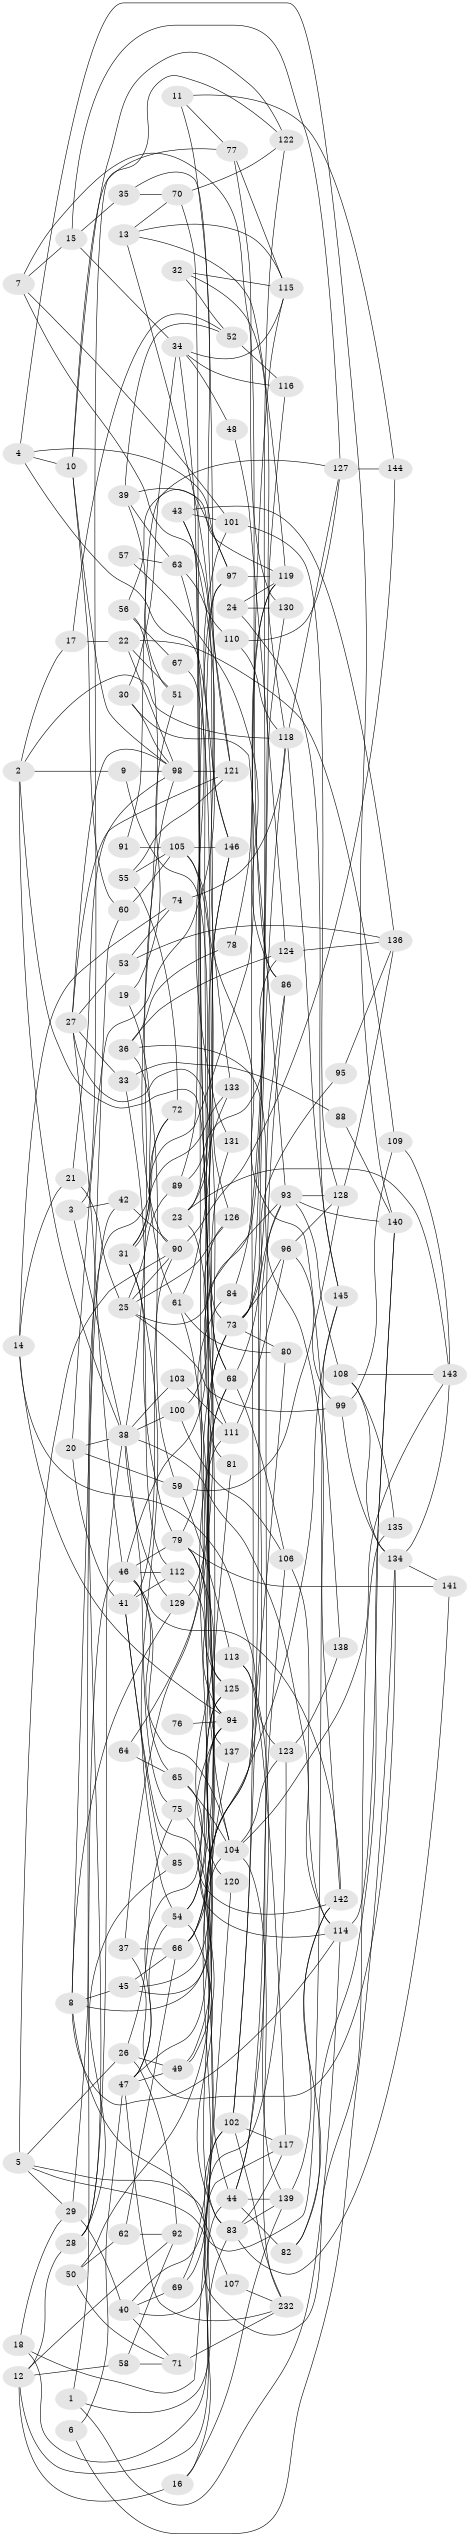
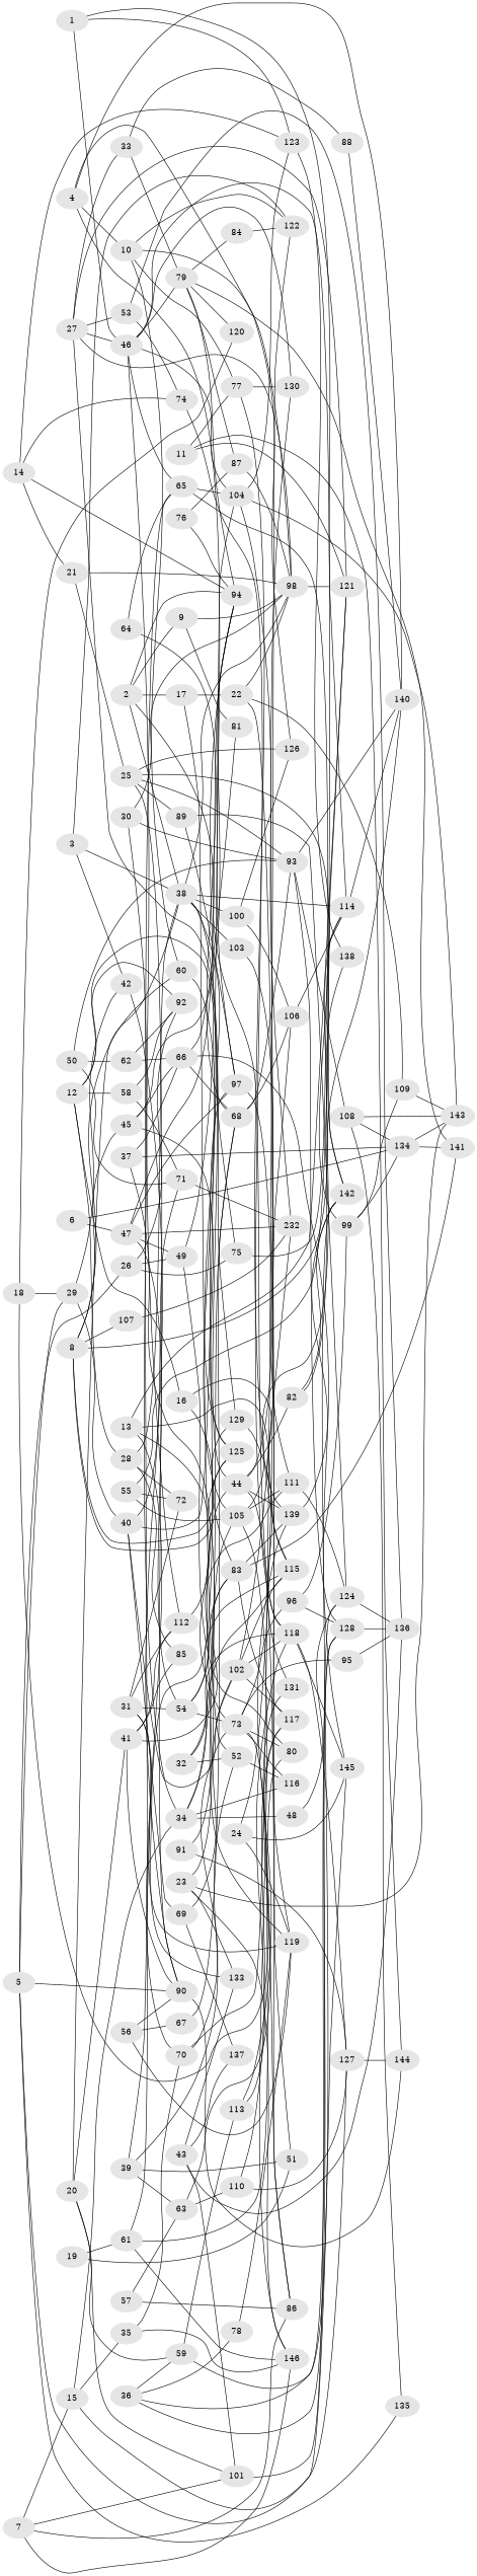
  graph {
    rankdir=LR
    node [color=gray90 style=filled]
    1
    46
    114
    123
    130
    112
    79
    142
    104
    65
    140
    138
    2
    9
    17
    38
    94
    118
    81
    98
    22
    52
    129
    75
    100
    103
    145
    127
    3
    42
    122
    90
    4
    10
    97
    126
    60
    77
    119
    5
    26
    29
    135
    92
    49
    40
    144
    6
    47
    134
    54
    n52 [label=232]
    143
    141
    7
    15
    86
    101
    146
    34
    35
    128
    8
    45
    107
    125
    66
    105
    131
    121
    115
    11
    12
    16
    28
    44
    58
    83
    139
    72
    85
    82
    106
    71
    13
    70
    73
    14
    21
    74
    25
    48
    68
    116
    117
    51
    109
    18
    120
    19
    61
    80
    20
    41
    59
    113
    89
    93
    99
    23
    133
    24
    124
    108
    27
    33
    53
    88
    136
    69
    102
    30
    31
    111
    32
+   87
    84
    36
    78
    37
    95
    96
    39
    63
    110
    137
    43
    50
    62
    55
    56
    67
    57
    64
    76
    91
    1 -- 46
    1 -- 114
    1 -- 123
    46 -- 130
    46 -- 112
    46 -- 79
    46 -- 142
    46 -- 104
    46 -- 65
    114 -- 140
    123 -- 138
    112 -- 125
    79 -- 94
    79 -- 141
    79 -- 120
+   79 -- 87
    79 -- 84
    104 -- 123
    104 -- n52
    104 -- 143
    65 -- 142
    65 -- 104
    2 -- 9
    2 -- 17
    2 -- 38
    2 -- 94
    2 -- 118
    9 -- 81
    9 -- 98
    17 -- 22
    17 -- 52
    38 -- 114
    38 -- 98
    38 -- 129
    38 -- 75
    38 -- 100
    38 -- 103
    118 -- 145
    118 -- 127
    98 -- 121
    22 -- 98
    22 -- 51
    22 -- 109
    52 -- 116
    129 -- 131
    75 -- 114
    100 -- 126
    100 -- 106
    103 -- 111
    127 -- 144
    3 -- 38
    3 -- 42
    3 -- 122
    42 -- 90
    90 -- 144
    4 -- 140
    4 -- 10
    4 -- 97
    4 -- 126
    10 -- 98
    10 -- 122
    10 -- 60
    10 -- 77
    97 -- 119
    60 -- 105
    77 -- 130
    77 -- 115
    5 -- 145
    5 -- 90
    5 -- 26
    5 -- 29
    5 -- 135
    26 -- 75
    26 -- 92
    26 -- 49
    29 -- 42
    29 -- 40
    49 -- 94
    49 -- 80
    40 -- 104
    40 -- 71
    40 -- 69
    40 -- 102
    6 -- 47
    6 -- 134
    47 -- 94
    47 -- 97
    47 -- 49
    47 -- 54
    47 -- n52
    134 -- 143
    134 -- 141
    54 -- 83
    54 -- 73
    54 -- 111
    7 -- 15
    7 -- 86
    7 -- 101
    7 -- 146
    15 -- 127
    15 -- 34
    15 -- 35
    101 -- 128
    34 -- 115
    34 -- 48
    34 -- 68
    34 -- 116
    35 -- 146
    35 -- 70
    128 -- 136
    8 -- 114
    8 -- 129
    8 -- 60
    8 -- 45
    8 -- 107
    8 -- 125
    45 -- 94
    45 -- 125
    45 -- 66
    107 -- n52
    66 -- 81
    66 -- 145
    66 -- 68
    105 -- 138
    105 -- 146
    105 -- 111
    11 -- 77
    11 -- 144
    11 -- 121
    12 -- 92
    12 -- 16
    12 -- 28
    12 -- 44
    12 -- 58
    16 -- 83
    16 -- 139
    28 -- 38
    28 -- 72
    28 -- 85
    44 -- 86
    44 -- 139
    44 -- 82
    44 -- 106
    58 -- 92
    58 -- 71
    83 -- 141
    83 -- 139
    83 -- 117
    139 -- 142
    82 -- 142
    82 -- 140
    106 -- 114
    71 -- n52
    13 -- 119
    13 -- 121
    13 -- 115
    13 -- 70
    70 -- 122
    70 -- 73
    73 -- 86
    73 -- 116
    73 -- 80
    73 -- 95
    73 -- 96
    14 -- 123
    14 -- 94
    14 -- 21
    14 -- 74
    21 -- 98
    21 -- 25
    74 -- 118
    25 -- 90
    25 -- 126
    25 -- 89
    25 -- 93
    25 -- 99
    48 -- 124
    68 -- 106
    68 -- 93
    109 -- 143
    18 -- 29
    18 -- 117
    18 -- 120
    19 -- 51
    19 -- 61
-   61 -- 104
+   61 -- 65
    61 -- 146
    61 -- 80
    20 -- 38
    20 -- 101
    20 -- 41
    20 -- 59
    41 -- 112
    41 -- 90
    41 -- 83
    41 -- 85
    59 -- 128
    59 -- 113
    113 -- 139
    113 -- 117
    89 -- 97
    89 -- 124
    93 -- 140
    93 -- 128
    93 -- 108
    99 -- 134
    99 -- 109
    23 -- 143
    23 -- 146
    23 -- 44
    23 -- 133
    24 -- 130
    24 -- 145
    24 -- 119
    124 -- 136
    108 -- 135
    108 -- 134
    108 -- 143
    27 -- 46
    27 -- 98
    27 -- 125
    27 -- 121
    27 -- 33
    27 -- 53
    33 -- 79
    33 -- 88
    53 -- 74
    53 -- 136
    88 -- 140
    69 -- 102
    69 -- 137
    102 -- 118
    102 -- n52
    102 -- 115
    102 -- 117
    30 -- 98
    30 -- 34
    30 -- 93
    31 -- 112
    31 -- 119
    31 -- 54
    31 -- 72
    31 -- 133
-   111 -- 96
+   111 -- 124
    32 -- 118
    32 -- 52
    32 -- 115
+   87 -- 98
    84 -- 122
    36 -- 142
    36 -- 59
    36 -- 124
    36 -- 78
    78 -- 119
    37 -- 134
    37 -- 66
    37 -- 73
    95 -- 136
    96 -- 128
    96 -- 99
    39 -- 52
    39 -- 97
    39 -- 51
    39 -- 63
    63 -- 131
    63 -- 110
    110 -- 118
    110 -- 127
    43 -- 101
    43 -- 133
    43 -- 136
    43 -- 137
    50 -- 71
    50 -- 93
    50 -- 62
    62 -- 92
    62 -- 66
    55 -- 105
    55 -- 121
    55 -- 72
    56 -- 90
    56 -- 119
    56 -- 67
    67 -- 68
    57 -- 86
    57 -- 63
    64 -- 65
    64 -- 68
    76 -- 94
+   76 -- 87
    91 -- 127
    91 -- 105
  }
